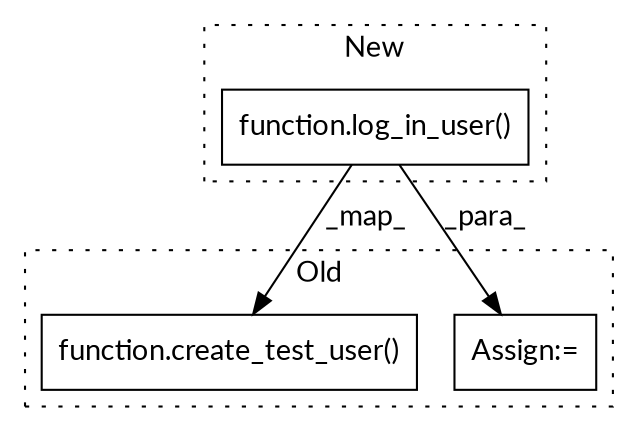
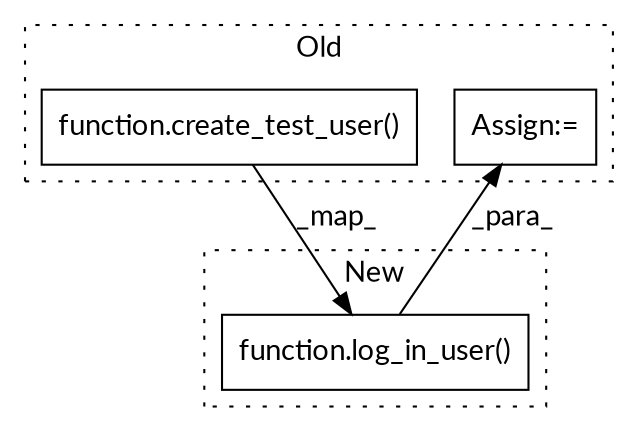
  digraph {
    fontname=Lato
    node [a=75 fontname=Lato shape=box]
    edge [fontname=Lato]
    n1 [l="17,1" label="function.create_test_user()" s="615,649"]
    n2 [a=68 l=3 label="Assign:=" s=612]
    n3 [l="12,1" label="function.log_in_user()" s="635,664"]
    subgraph cluster_1 {
      label=Old
      style=dotted
      n1
      n2
    }
    subgraph cluster_2 {
      label=New
      style=dotted
      n3
    }
-   n3 -> n1 [label=_map_]
+   n1 -> n3 [label=_map_]
    n3 -> n2 [label=_para_]
  }
